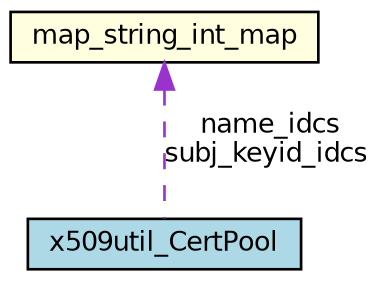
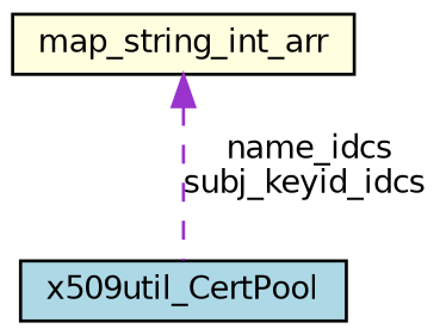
  digraph {
    node [color=black fontname=Helvetica fontsize=10 shape=record style=filled]
    n1 [fillcolor=lightblue fontcolor=black height=0.2 label=x509util_CertPool width=0.4]
-   n2 [fillcolor=lightyellow height=0.2 label=map_string_int_map width=0.4]
+   n2 [fillcolor=lightyellow height=0.2 label=map_string_int_arr width=0.4]
    n2 -> n1 [color=darkorchid3 dir=back fontname=Helvetica fontsize=10 label=" name_idcs\nsubj_keyid_idcs" labelfontname=Helvetica labelfontsize=10 style=dashed]
  }
